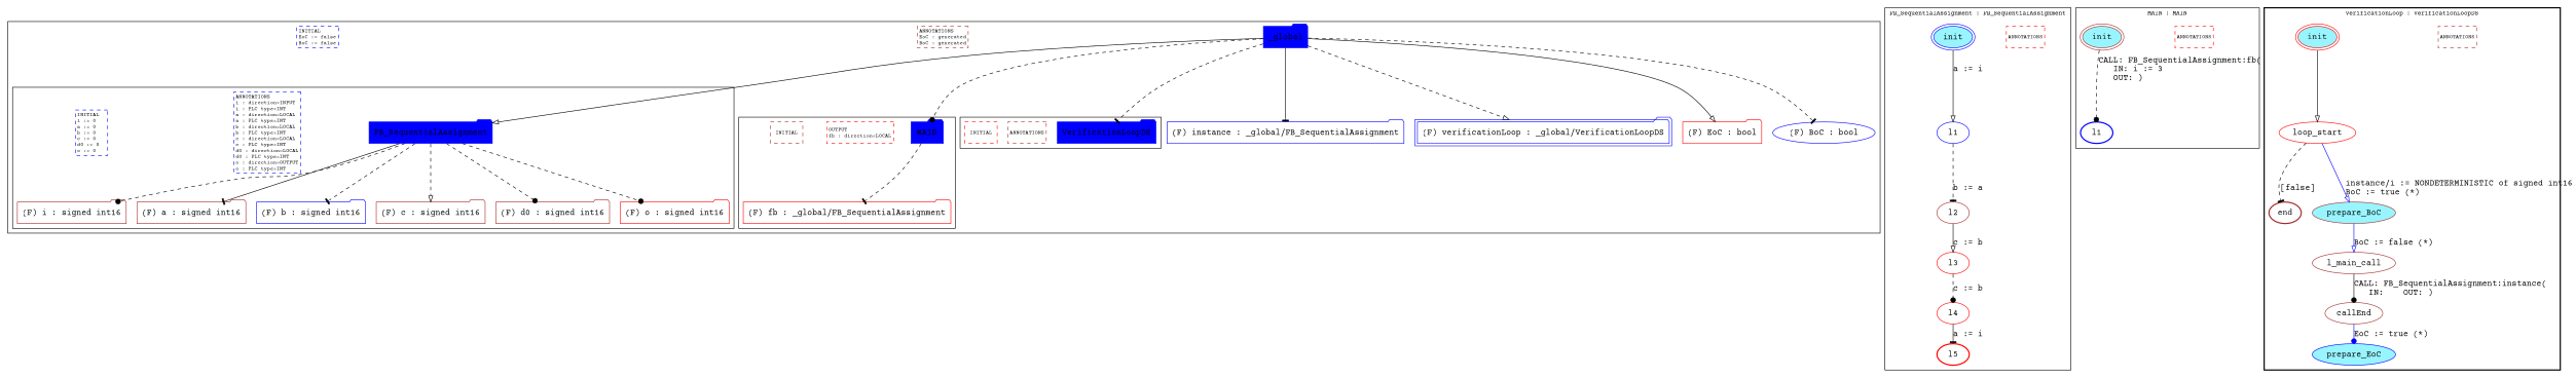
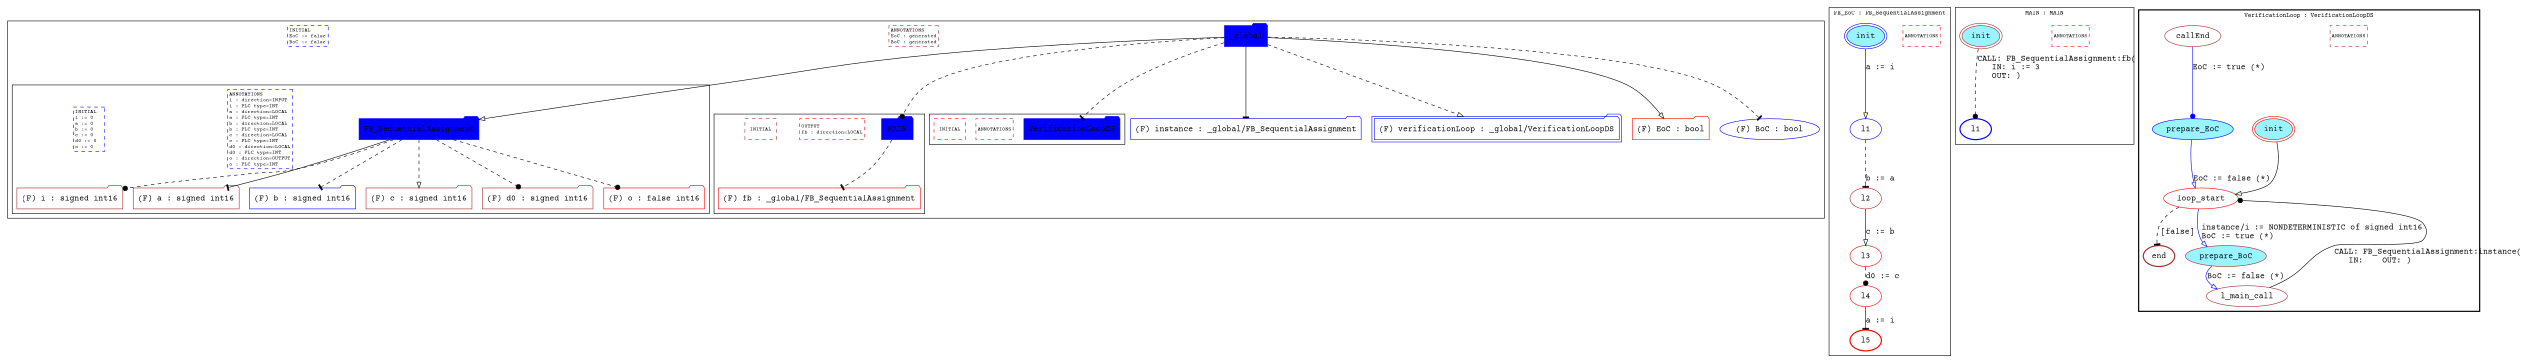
  digraph {
    fontname="Courier Prime"
    node [color=blue fontname="Courier Prime" shape=ellipse style=filled fillcolor=white]
    edge [arrowhead=onormal fontname="Courier Prime" style=dashed]
    n1 [label=FB_SequentialAssignment shape=folder fillcolor=""]
    n2 [color=brown label="(F) i : signed int16" shape=folder]
    n3 [color=brown label="(F) a : signed int16" shape=folder]
    n4 [label="(F) b : signed int16" shape=folder]
    n5 [color=brown label="(F) c : signed int16" shape=folder]
    n6 [color=brown label="(F) d0 : signed int16" shape=folder]
-   n7 [color=red label="(F) o : signed int16" shape=folder]
+   n7 [color=red label="(F) o : false int16" shape=folder]
    n8 [fontsize=9 label="ANNOTATIONS\li : direction=INPUT\li : PLC type=INT\la : direction=LOCAL\la : PLC type=INT\lb : direction=LOCAL\lb : PLC type=INT\lc : direction=LOCAL\lc : PLC type=INT\ld0 : direction=LOCAL\ld0 : PLC type=INT\lo : direction=OUTPUT\lo : PLC type=INT\l" margin="0.04,0.04" shape=rectangle style=dashed]
    n9 [fillcolor=lightyellow fontsize=9 label="INITIAL\li := 0\la := 0\lb := 0\lc := 0\ld0 := 0\lo := 0\l" margin="0.04,0.04" shape=rectangle style=dashed]
    n10 [label=MAIN shape=folder fillcolor=""]
    n11 [color=red label="(F) fb : _global/FB_SequentialAssignment" shape=folder]
    n12 [color=red fontsize=9 label="OUTPUT\lfb : direction=LOCAL\l" margin="0.04,0.04" shape=rectangle style=dashed]
    n13 [color=brown fillcolor=lightyellow fontsize=9 label=INITIAL margin="0.04,0.04" shape=rectangle style=dashed]
    n14 [label=VerificationLoopDS shape=folder fillcolor=""]
    n15 [color=brown fontsize=9 label=ANNOTATIONS margin="0.04,0.04" shape=rectangle style=dashed]
    n16 [color=red fillcolor=lightyellow fontsize=9 label=INITIAL margin="0.04,0.04" shape=rectangle style=dashed]
    n17 [label=_global shape=folder fillcolor=""]
    n18 [label="(F) instance : _global/FB_SequentialAssignment" shape=folder]
    n19 [label="(F) verificationLoop : _global/VerificationLoopDS" peripheries=2 shape=folder]
    n20 [color=red label="(F) EoC : bool" shape=folder]
    n21 [label="(F) BoC : bool"]
    n22 [color=brown fontsize=9 label="ANNOTATIONS\lEoC : generated\lBoC : generated\l" margin="0.04,0.04" shape=rectangle style=dashed]
    n23 [fillcolor=lightyellow fontsize=9 label="INITIAL\lEoC := false\lBoC := false\l" margin="0.04,0.04" shape=rectangle style=dashed]
    n24 [color=red fontsize=9 label=ANNOTATIONS margin="0.04,0.04" shape=rectangle style=dashed]
    n25 [fillcolor=cadetblue1 label=init peripheries=2]
    n26 [label=l1]
    n27 [color=brown label=l2]
    n28 [color=red label=l3]
    n29 [color=red label=l4]
    n30 [color=red label=l5 style=bold]
    n31 [color=red fontsize=9 label=ANNOTATIONS margin="0.04,0.04" shape=rectangle style=dashed]
    n32 [color=brown fillcolor=cadetblue1 label=init peripheries=2]
    n33 [label=l1 style=bold]
    n34 [color=brown fontsize=9 label=ANNOTATIONS margin="0.04,0.04" shape=rectangle style=dashed]
    n35 [color=red fillcolor=cadetblue1 label=init peripheries=2]
    n36 [color=red label=loop_start]
    n37 [color=brown fillcolor=cadetblue1 label=end style=bold]
    n38 [color=brown fillcolor=cadetblue1 label=prepare_BoC]
    n39 [color=brown label=l_main_call]
    n40 [color=brown label=callEnd]
    n41 [fillcolor=cadetblue1 label=prepare_EoC]
    subgraph cluster_1 {
      n17
      n18
      n19
      n20
      n21
      n22
      n23
      subgraph cluster_2 {
        n1
        n2
        n3
        n4
        n5
        n6
        n7
        n8
        n9
      }
      subgraph cluster_3 {
        n10
        n11
        n12
        n13
      }
      subgraph cluster_4 {
        n14
        n15
        n16
      }
    }
    subgraph cluster_5 {
      color=black
      fontsize=10
-     label="FB_SequentialAssignment : FB_SequentialAssignment"
+     label="FB_EoC : FB_SequentialAssignment"
      ranksep=0.4
      n24
      n25
      n26
      n27
      n28
      n29
      n30
    }
    subgraph cluster_6 {
      color=black
      fontsize=10
      label="MAIN : MAIN"
      ranksep=0.4
      n31
      n32
      n33
    }
    subgraph cluster_7 {
      color=black
      fontsize=10
      label="VerificationLoop : VerificationLoopDS"
      ranksep=0.4
      style=bold
      n34
      n35
      n36
      n37
      n38
      n39
      n40
      n41
    }
    n1 -> n2 [arrowhead=dot]
    n1 -> n3 [arrowhead=tee style=solid]
    n1 -> n4 [arrowhead=tee]
    n1 -> n5
    n1 -> n6 [arrowhead=dot]
    n1 -> n7 [arrowhead=dot]
    n10 -> n11 [arrowhead=tee]
    n17 -> n1 [style=solid]
    n17 -> n10 [arrowhead=dot]
    n17 -> n14 [arrowhead=tee]
    n17 -> n18 [arrowhead=tee style=solid]
    n17 -> n19
    n17 -> n20 [style=solid]
    n17 -> n21 [arrowhead=tee]
    n25 -> n26 [color=black label="a := i" style=solid]
    n26 -> n27 [arrowhead=tee color=black label="b := a"]
    n27 -> n28 [color=black label="c := b" style=solid]
-   n28 -> n29 [arrowhead=dot color=black label="c := b"]
+   n28 -> n29 [arrowhead=dot color=black label="d0 := c"]
    n29 -> n30 [arrowhead=tee color=black label="a := i" style=solid]
    n32 -> n33 [arrowhead=dot color=black label="CALL: FB_SequentialAssignment:fb(\l   IN: i := 3\l   OUT: )\l"]
    n35 -> n36 [color=black style=solid]
    n36 -> n37 [arrowhead=tee color=black label="[false]"]
    n36 -> n38 [color=blue label="instance/i := NONDETERMINISTIC of signed int16\lBoC := true (*)\l" style=solid]
    n38 -> n39 [color=blue label="BoC := false (*)" style=solid]
-   n39 -> n40 [arrowhead=dot color=black label="CALL: FB_SequentialAssignment:instance(\l   IN:    OUT: )\l" style=solid]
+   n39 -> n36 [arrowhead=dot color=black label="CALL: FB_SequentialAssignment:instance(\l   IN:    OUT: )\l" style=solid]
    n40 -> n41 [arrowhead=dot color=blue label="EoC := true (*)" style=solid]
+   n41 -> n36 [color=blue label="EoC := false (*)" style=solid]
  }
